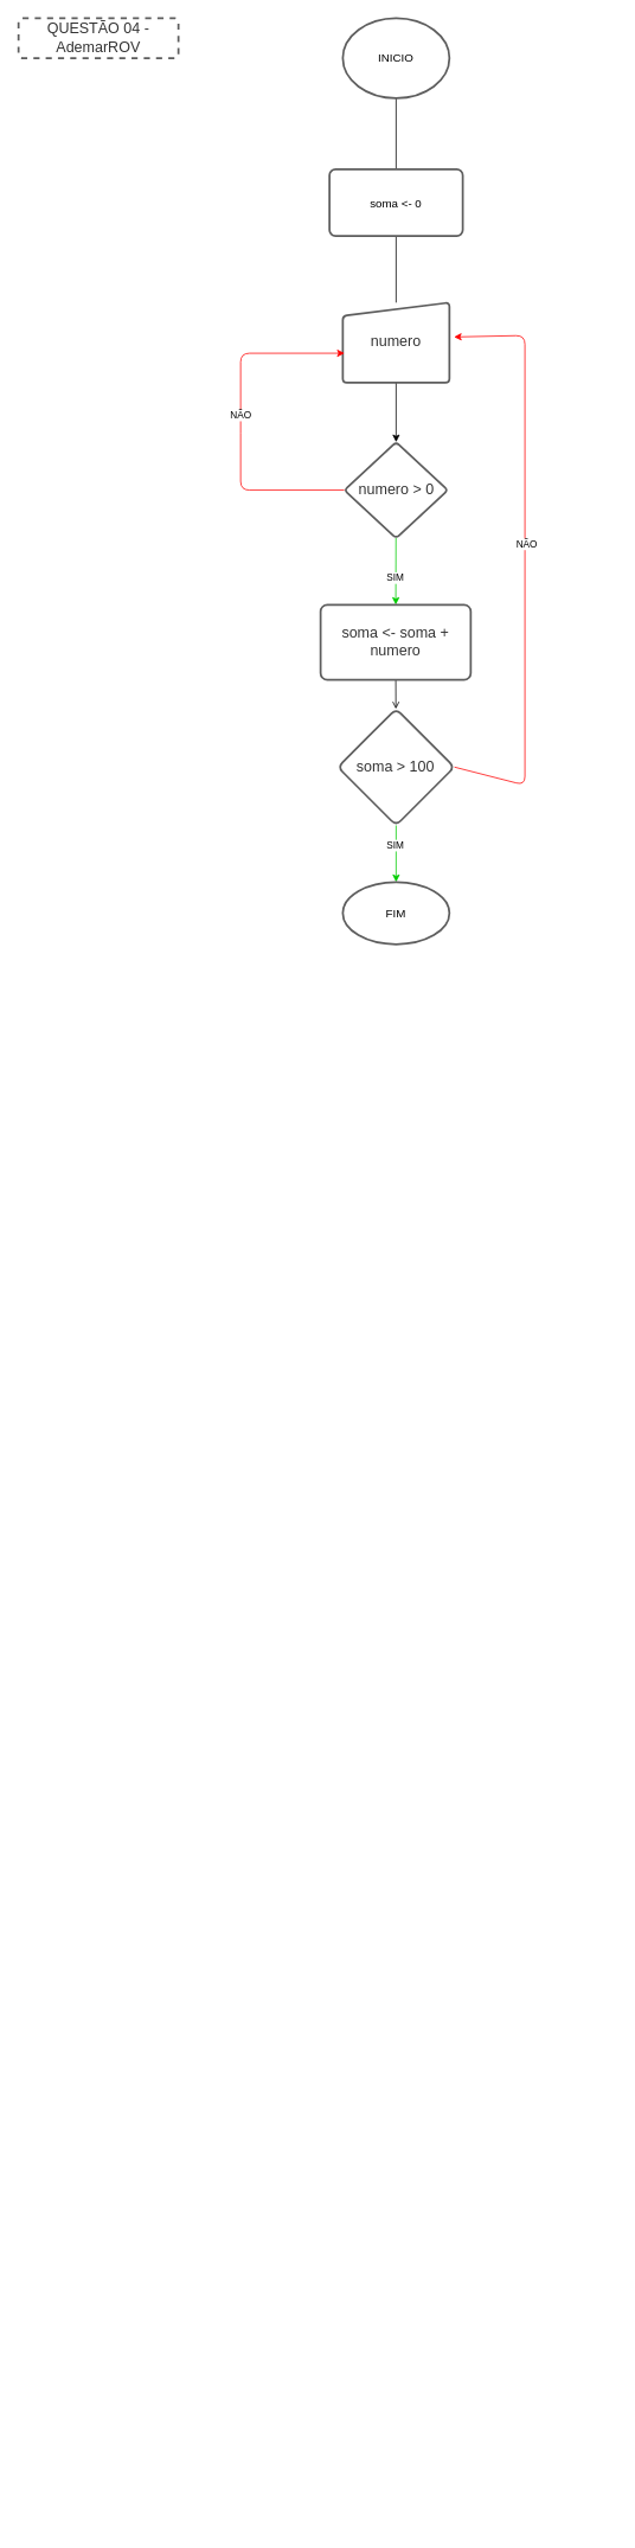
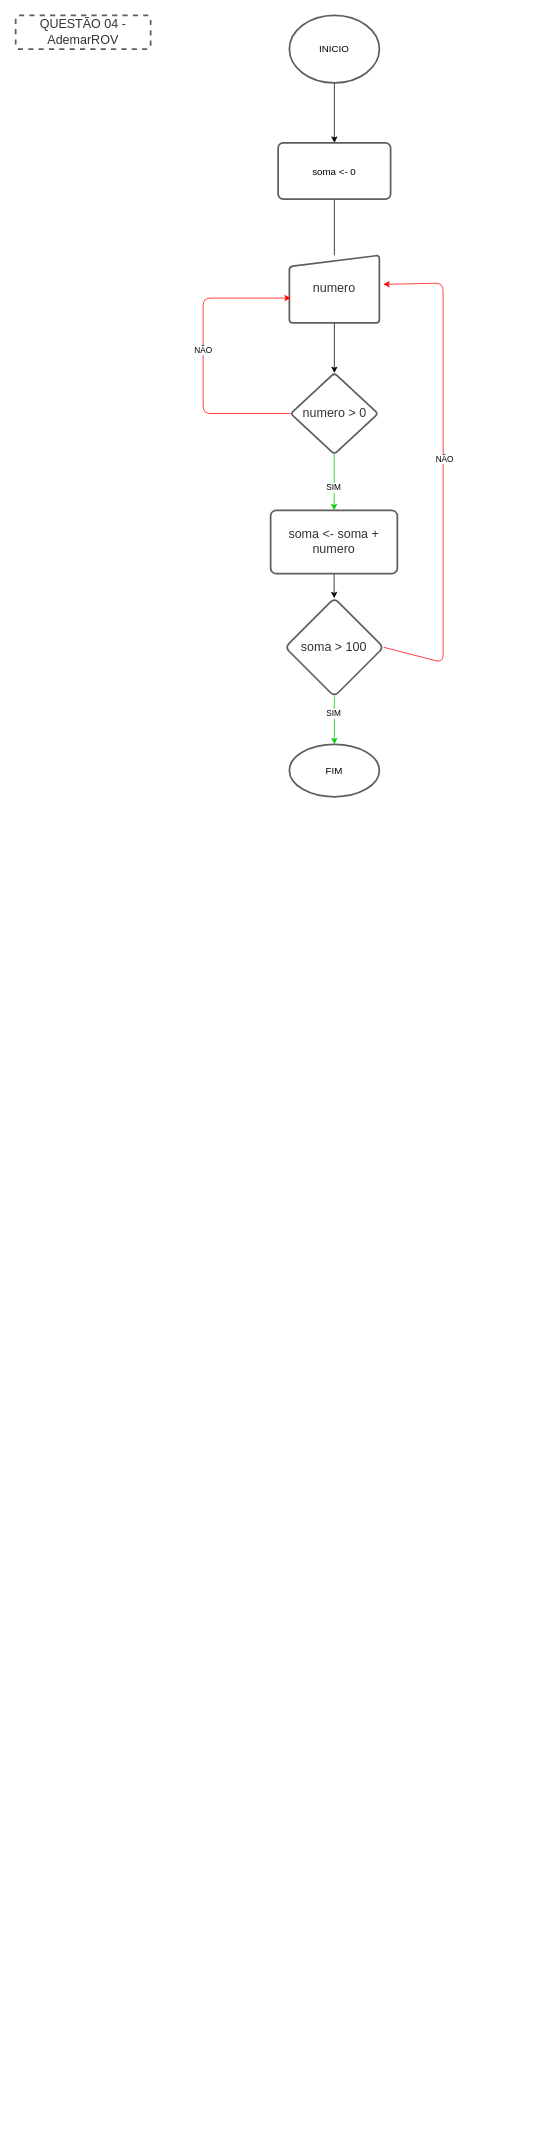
  <mxCell id="0" />
  <mxCell id="1" parent="0" />
  <mxCell id="2" value="" style="html=1;jettySize=18;whiteSpace=wrap;fontSize=13.3;fontColor=#333333;fontStyle=1;strokeColor=#5E5E5E;strokeWidth=1.5;rounded=1;arcSize=12;edgeStyle=orthogonalEdgeStyle;startArrow=none;endArrow=block;endFill=1;exitX=0.009;exitY=0.5;exitPerimeter=0;entryX=0.009;entryY=0.5;entryPerimeter=0;" parent="1" edge="1"><mxGeometry width="100" height="100" relative="1" as="geometry"><Array as="points"><mxPoint x="590" y="2845" /><mxPoint x="590" y="2534" /></Array><mxPoint x="691.17" y="2534" as="targetPoint" /></mxGeometry></mxCell>
  <mxCell id="3" value="Não" style="text;html=1;resizable=0;labelBackgroundColor=default;align=center;verticalAlign=middle;fontStyle=1;fontColor=#333333;fontSize=13.3;" parent="2" vertex="1"><mxGeometry relative="1" as="geometry" /></mxCell>
  <mxCell id="4" value="QUESTÃO 04 - AdemarROV" style="html=1;overflow=block;blockSpacing=1;whiteSpace=wrap;fontSize=16.7;fontColor=#333333;spacing=0;strokeColor=#5e5e5e;strokeOpacity=100;rounded=1;absoluteArcSize=1;arcSize=9;strokeWidth=2.3;fillColor=none;dashed=1;" parent="1" vertex="1"><mxGeometry x="20" y="20" width="180" height="45" as="geometry" /></mxCell>
- <mxCell id="5" value="" style="edgeStyle=none;html=1;endArrow=none;" parent="1" source="6" target="23" edge="1"><mxGeometry relative="1" as="geometry" /></mxCell>
+ <mxCell id="5" value="" style="edgeStyle=none;html=1;" parent="1" source="6" target="23" edge="1"><mxGeometry relative="1" as="geometry" /></mxCell>
  <mxCell id="6" value="INICIO" style="html=1;overflow=block;blockSpacing=1;whiteSpace=wrap;ellipse;fontSize=13;spacing=3.8;strokeColor=#5e5e5e;strokeOpacity=100;rounded=1;absoluteArcSize=1;arcSize=9;strokeWidth=2.3;" parent="1" vertex="1"><mxGeometry x="385" y="20" width="120" height="90" as="geometry" /></mxCell>
  <mxCell id="7" value="" style="edgeStyle=none;html=1;" parent="1" source="8" target="13" edge="1"><mxGeometry relative="1" as="geometry" /></mxCell>
  <mxCell id="8" value="numero" style="html=1;overflow=block;blockSpacing=1;whiteSpace=wrap;shape=manualInput;size=15;fontSize=16.7;fontColor=#333333;spacing=3.8;strokeColor=#5e5e5e;strokeOpacity=100;rounded=1;absoluteArcSize=1;arcSize=9;strokeWidth=2.3;" parent="1" vertex="1"><mxGeometry x="385" y="340" width="120" height="90" as="geometry" /></mxCell>
  <mxCell id="9" style="edgeStyle=none;html=1;exitX=0;exitY=0.5;exitDx=0;exitDy=0;entryX=0.017;entryY=0.633;entryDx=0;entryDy=0;entryPerimeter=0;strokeColor=#FF0000;" parent="1" source="13" target="8" edge="1"><mxGeometry relative="1" as="geometry"><Array as="points"><mxPoint x="270" y="551" /><mxPoint x="270" y="477" /><mxPoint x="270" y="397" /></Array></mxGeometry></mxCell>
  <mxCell id="10" value="NÃO" style="edgeLabel;html=1;align=center;verticalAlign=middle;resizable=0;points=[];" parent="9" vertex="1" connectable="0"><mxGeometry x="0.035" y="1" relative="1" as="geometry"><mxPoint as="offset" /></mxGeometry></mxCell>
  <mxCell id="11" value="" style="edgeStyle=none;html=1;strokeColor=#00CC00;" parent="1" source="13" target="15" edge="1"><mxGeometry relative="1" as="geometry" /></mxCell>
  <mxCell id="12" value="SIM" style="edgeLabel;html=1;align=center;verticalAlign=middle;resizable=0;points=[];" parent="11" vertex="1" connectable="0"><mxGeometry x="0.185" y="-1" relative="1" as="geometry"><mxPoint as="offset" /></mxGeometry></mxCell>
  <mxCell id="13" value="numero &amp;gt; 0" style="rhombus;whiteSpace=wrap;html=1;fontSize=16.7;strokeColor=#5e5e5e;fontColor=#333333;spacing=3.8;rounded=1;arcSize=9;strokeWidth=2.3;" parent="1" vertex="1"><mxGeometry x="386.7" y="497" width="116.59" height="108" as="geometry" /></mxCell>
- <mxCell id="14" value="" style="edgeStyle=none;html=1;strokeColor=#000000;endArrow=open;" parent="1" source="15" target="20" edge="1"><mxGeometry relative="1" as="geometry" /></mxCell>
+ <mxCell id="14" value="" style="edgeStyle=none;html=1;strokeColor=#000000;" parent="1" source="15" target="20" edge="1"><mxGeometry relative="1" as="geometry" /></mxCell>
  <mxCell id="15" value="soma &amp;lt;- soma + numero" style="whiteSpace=wrap;html=1;fontSize=16.7;strokeColor=#5e5e5e;fontColor=#333333;spacing=3.8;rounded=1;arcSize=9;strokeWidth=2.3;" parent="1" vertex="1"><mxGeometry x="360" y="680" width="169" height="84.5" as="geometry" /></mxCell>
  <mxCell id="16" style="edgeStyle=none;html=1;exitX=1;exitY=0.5;exitDx=0;exitDy=0;entryX=1.043;entryY=0.43;entryDx=0;entryDy=0;entryPerimeter=0;strokeColor=#FF0000;" parent="1" source="20" target="8" edge="1"><mxGeometry relative="1" as="geometry"><Array as="points"><mxPoint x="590" y="883" /><mxPoint x="590" y="377" /></Array></mxGeometry></mxCell>
  <mxCell id="17" value="NÃO" style="edgeLabel;html=1;align=center;verticalAlign=middle;resizable=0;points=[];" parent="16" vertex="1" connectable="0"><mxGeometry x="0.058" y="-1" relative="1" as="geometry"><mxPoint as="offset" /></mxGeometry></mxCell>
  <mxCell id="18" style="edgeStyle=none;html=1;exitX=0.5;exitY=1;exitDx=0;exitDy=0;entryX=0.5;entryY=0;entryDx=0;entryDy=0;strokeColor=#00CC00;" parent="1" source="20" target="21" edge="1"><mxGeometry relative="1" as="geometry" /></mxCell>
  <mxCell id="19" value="SIM" style="edgeLabel;html=1;align=center;verticalAlign=middle;resizable=0;points=[];" parent="18" vertex="1" connectable="0"><mxGeometry x="-0.309" y="-1" relative="1" as="geometry"><mxPoint as="offset" /></mxGeometry></mxCell>
  <mxCell id="20" value="soma &amp;gt; 100" style="rhombus;whiteSpace=wrap;html=1;fontSize=16.7;strokeColor=#5e5e5e;fontColor=#333333;spacing=3.8;rounded=1;arcSize=15;strokeWidth=2.3;" parent="1" vertex="1"><mxGeometry x="379.38" y="797" width="131.25" height="131.25" as="geometry" /></mxCell>
  <mxCell id="21" value="FIM" style="html=1;overflow=block;blockSpacing=1;whiteSpace=wrap;ellipse;fontSize=13;spacing=3.8;strokeColor=#5e5e5e;strokeOpacity=100;rounded=1;absoluteArcSize=1;arcSize=9;strokeWidth=2.3;" parent="1" vertex="1"><mxGeometry x="384.99" y="992" width="120" height="70" as="geometry" /></mxCell>
  <mxCell id="22" value="" style="edgeStyle=none;html=1;endArrow=none;" parent="1" source="23" target="8" edge="1"><mxGeometry relative="1" as="geometry" /></mxCell>
  <mxCell id="23" value="soma &amp;lt;- 0" style="whiteSpace=wrap;html=1;fontSize=13;strokeColor=#5e5e5e;spacing=3.8;rounded=1;arcSize=9;strokeWidth=2.3;" parent="1" vertex="1"><mxGeometry x="370" y="190" width="150" height="75" as="geometry" /></mxCell>
